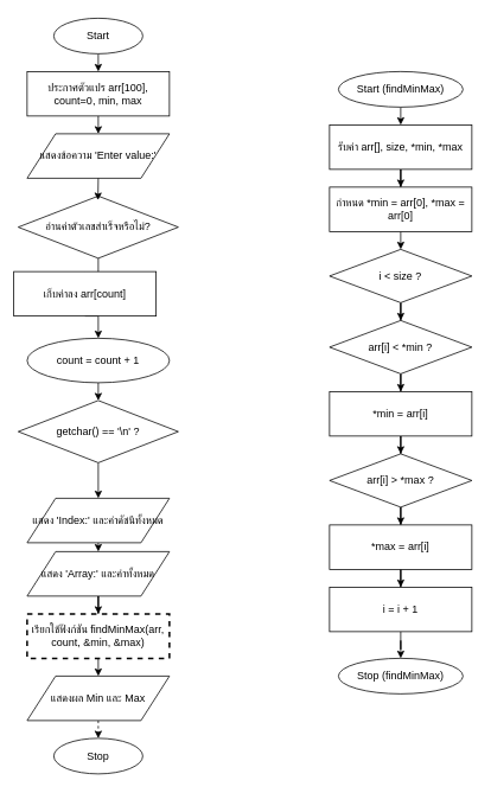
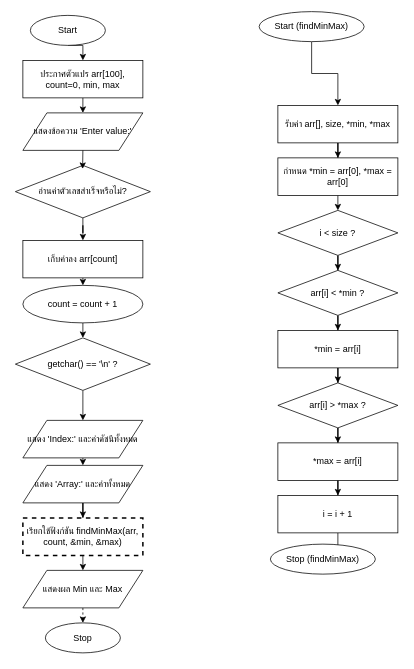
  <mxCell id="0" />
  <mxCell id="1" parent="0" />
  <mxCell id="2" style="edgeStyle=orthogonalEdgeStyle;rounded=0;orthogonalLoop=1;jettySize=auto;html=1;exitX=0.5;exitY=1;exitDx=0;exitDy=0;entryX=0.5;entryY=0;entryDx=0;entryDy=0;" edge="1" parent="1" source="3" target="5"><mxGeometry relative="1" as="geometry" /></mxCell>
- <mxCell id="3" value="Start" style="ellipse;whiteSpace=wrap;html=1;" parent="1" vertex="1"><mxGeometry x="60" y="20" width="100" height="40" as="geometry" /></mxCell>
+ <mxCell id="3" value="Start" style="ellipse;whiteSpace=wrap;html=1;" parent="1" vertex="1"><mxGeometry x="40" y="20" width="100" height="40" as="geometry" /></mxCell>
  <mxCell id="4" style="edgeStyle=orthogonalEdgeStyle;rounded=0;orthogonalLoop=1;jettySize=auto;html=1;exitX=0.5;exitY=1;exitDx=0;exitDy=0;entryX=0.5;entryY=0;entryDx=0;entryDy=0;" edge="1" parent="1" source="5" target="6"><mxGeometry relative="1" as="geometry" /></mxCell>
  <mxCell id="5" value="ประกาศตัวแปร arr[100], count=0, min, max" style="rounded=0;whiteSpace=wrap;html=1;" parent="1" vertex="1"><mxGeometry x="30" y="80" width="160" height="50" as="geometry" /></mxCell>
  <mxCell id="6" value="แสดงข้อความ 'Enter value:'" style="shape=parallelogram;whiteSpace=wrap;html=1;" parent="1" vertex="1"><mxGeometry x="30" y="150" width="160" height="50" as="geometry" /></mxCell>
  <mxCell id="7" style="edgeStyle=orthogonalEdgeStyle;rounded=0;orthogonalLoop=1;jettySize=auto;html=1;exitX=0.5;exitY=1;exitDx=0;exitDy=0;" edge="1" parent="1" source="8" target="10"><mxGeometry relative="1" as="geometry" /></mxCell>
  <mxCell id="8" value="อ่านค่าตัวเลขสำเร็จหรือไม่?" style="rhombus;whiteSpace=wrap;html=1;" parent="1" vertex="1"><mxGeometry x="20" y="220" width="180" height="70" as="geometry" /></mxCell>
  <mxCell id="9" style="edgeStyle=orthogonalEdgeStyle;rounded=0;orthogonalLoop=1;jettySize=auto;html=1;exitX=0.5;exitY=1;exitDx=0;exitDy=0;entryX=0.5;entryY=0;entryDx=0;entryDy=0;" edge="1" parent="1" source="10" target="12"><mxGeometry relative="1" as="geometry" /></mxCell>
- <mxCell id="10" value="เก็บค่าลง arr[count]" style="rounded=0;whiteSpace=wrap;html=1;" parent="1" vertex="1"><mxGeometry x="15" y="305" width="160" height="50" as="geometry" /></mxCell>
+ <mxCell id="10" value="เก็บค่าลง arr[count]" style="rounded=0;whiteSpace=wrap;html=1;" parent="1" vertex="1"><mxGeometry x="30" y="320" width="160" height="50" as="geometry" /></mxCell>
  <mxCell id="11" style="edgeStyle=orthogonalEdgeStyle;rounded=0;orthogonalLoop=1;jettySize=auto;html=1;exitX=0.5;exitY=1;exitDx=0;exitDy=0;entryX=0.5;entryY=0;entryDx=0;entryDy=0;" edge="1" parent="1" source="12" target="14"><mxGeometry relative="1" as="geometry" /></mxCell>
  <mxCell id="12" value="count = count + 1" style="ellipse;whiteSpace=wrap;html=1;" parent="1" vertex="1"><mxGeometry x="30" y="380" width="160" height="50" as="geometry" /></mxCell>
  <mxCell id="13" style="edgeStyle=orthogonalEdgeStyle;rounded=0;orthogonalLoop=1;jettySize=auto;html=1;exitX=0.5;exitY=1;exitDx=0;exitDy=0;entryX=0.5;entryY=0;entryDx=0;entryDy=0;" edge="1" parent="1" source="14" target="16"><mxGeometry relative="1" as="geometry" /></mxCell>
  <mxCell id="14" value="getchar() == '\n' ?" style="rhombus;whiteSpace=wrap;html=1;" parent="1" vertex="1"><mxGeometry x="20" y="450" width="180" height="70" as="geometry" /></mxCell>
  <mxCell id="15" style="edgeStyle=orthogonalEdgeStyle;rounded=0;orthogonalLoop=1;jettySize=auto;html=1;exitX=0.5;exitY=1;exitDx=0;exitDy=0;entryX=0.5;entryY=0;entryDx=0;entryDy=0;" edge="1" parent="1" source="16" target="18"><mxGeometry relative="1" as="geometry" /></mxCell>
  <mxCell id="16" value="แสดง 'Index:' และค่าดัชนีทั้งหมด" style="shape=parallelogram;whiteSpace=wrap;html=1;" parent="1" vertex="1"><mxGeometry x="30" y="560" width="160" height="50" as="geometry" /></mxCell>
  <mxCell id="17" style="edgeStyle=orthogonalEdgeStyle;rounded=0;orthogonalLoop=1;jettySize=auto;html=1;exitX=0.5;exitY=1;exitDx=0;exitDy=0;" edge="1" parent="1" source="18" target="20"><mxGeometry relative="1" as="geometry" /></mxCell>
  <mxCell id="18" value="แสดง 'Array:' และค่าทั้งหมด" style="shape=parallelogram;whiteSpace=wrap;html=1;" parent="1" vertex="1"><mxGeometry x="30" y="620" width="160" height="50" as="geometry" /></mxCell>
  <mxCell id="19" style="edgeStyle=orthogonalEdgeStyle;rounded=0;orthogonalLoop=1;jettySize=auto;html=1;exitX=0.5;exitY=1;exitDx=0;exitDy=0;entryX=0.5;entryY=0;entryDx=0;entryDy=0;" edge="1" parent="1" source="20" target="22"><mxGeometry relative="1" as="geometry" /></mxCell>
  <mxCell id="20" value="เรียกใช้ฟังก์ชัน findMinMax(arr, count, &amp;min, &amp;max)" style="rounded=0;whiteSpace=wrap;html=1;strokeWidth=2;strokeColor=#000000;dashed=1;" parent="1" vertex="1"><mxGeometry x="30" y="690" width="160" height="50" as="geometry" /></mxCell>
  <mxCell id="21" style="edgeStyle=orthogonalEdgeStyle;rounded=0;orthogonalLoop=1;jettySize=auto;html=1;exitX=0.5;exitY=1;exitDx=0;exitDy=0;entryX=0.5;entryY=0;entryDx=0;entryDy=0;dashed=1;" edge="1" parent="1" source="22" target="23"><mxGeometry relative="1" as="geometry" /></mxCell>
  <mxCell id="22" value="แสดงผล Min และ Max" style="shape=parallelogram;whiteSpace=wrap;html=1;" parent="1" vertex="1"><mxGeometry x="30" y="760" width="160" height="50" as="geometry" /></mxCell>
  <mxCell id="23" value="Stop" style="ellipse;whiteSpace=wrap;html=1;" parent="1" vertex="1"><mxGeometry x="60" y="830" width="100" height="40" as="geometry" /></mxCell>
  <mxCell id="24" style="edgeStyle=orthogonalEdgeStyle;rounded=0;orthogonalLoop=1;jettySize=auto;html=1;exitX=0.5;exitY=1;exitDx=0;exitDy=0;entryX=0.5;entryY=0;entryDx=0;entryDy=0;" edge="1" parent="1" source="25" target="27"><mxGeometry relative="1" as="geometry" /></mxCell>
- <mxCell id="25" value="Start (findMinMax)" style="ellipse;whiteSpace=wrap;html=1;" parent="1" vertex="1"><mxGeometry x="380" y="80" width="140" height="40" as="geometry" /></mxCell>
+ <mxCell id="25" value="Start (findMinMax)" style="ellipse;whiteSpace=wrap;html=1;" parent="1" vertex="1"><mxGeometry x="345" y="15" width="140" height="40" as="geometry" /></mxCell>
  <mxCell id="26" style="edgeStyle=orthogonalEdgeStyle;rounded=0;orthogonalLoop=1;jettySize=auto;html=1;exitX=0.5;exitY=1;exitDx=0;exitDy=0;" edge="1" parent="1" source="27" target="29"><mxGeometry relative="1" as="geometry" /></mxCell>
  <mxCell id="27" value="รับค่า arr[], size, *min, *max" style="rounded=0;whiteSpace=wrap;html=1;" parent="1" vertex="1"><mxGeometry x="370" y="140" width="160" height="50" as="geometry" /></mxCell>
  <mxCell id="28" style="edgeStyle=orthogonalEdgeStyle;rounded=0;orthogonalLoop=1;jettySize=auto;html=1;exitX=0.5;exitY=1;exitDx=0;exitDy=0;entryX=0.5;entryY=0;entryDx=0;entryDy=0;" edge="1" parent="1" source="29" target="31"><mxGeometry relative="1" as="geometry" /></mxCell>
  <mxCell id="29" value="กำหนด *min = arr[0], *max = arr[0]" style="rounded=0;whiteSpace=wrap;html=1;" parent="1" vertex="1"><mxGeometry x="370" y="210" width="160" height="50" as="geometry" /></mxCell>
  <mxCell id="30" style="edgeStyle=orthogonalEdgeStyle;rounded=0;orthogonalLoop=1;jettySize=auto;html=1;" edge="1" parent="1" source="31" target="33"><mxGeometry relative="1" as="geometry" /></mxCell>
  <mxCell id="31" value="i &lt; size ?" style="rhombus;whiteSpace=wrap;html=1;" parent="1" vertex="1"><mxGeometry x="370" y="280" width="160" height="60" as="geometry" /></mxCell>
  <mxCell id="32" style="edgeStyle=orthogonalEdgeStyle;rounded=0;orthogonalLoop=1;jettySize=auto;html=1;" edge="1" parent="1" source="33" target="35"><mxGeometry relative="1" as="geometry" /></mxCell>
  <mxCell id="33" value="arr[i] &lt; *min ?" style="rhombus;whiteSpace=wrap;html=1;" parent="1" vertex="1"><mxGeometry x="370" y="360" width="160" height="60" as="geometry" /></mxCell>
  <mxCell id="34" style="edgeStyle=orthogonalEdgeStyle;rounded=0;orthogonalLoop=1;jettySize=auto;html=1;" edge="1" parent="1" source="35" target="37"><mxGeometry relative="1" as="geometry" /></mxCell>
  <mxCell id="35" value="*min = arr[i]" style="rounded=0;whiteSpace=wrap;html=1;" parent="1" vertex="1"><mxGeometry x="370" y="440" width="160" height="50" as="geometry" /></mxCell>
  <mxCell id="36" style="edgeStyle=orthogonalEdgeStyle;rounded=0;orthogonalLoop=1;jettySize=auto;html=1;" edge="1" parent="1" source="37" target="39"><mxGeometry relative="1" as="geometry" /></mxCell>
  <mxCell id="37" value="arr[i] &gt; *max ?" style="rhombus;whiteSpace=wrap;html=1;" parent="1" vertex="1"><mxGeometry x="370" y="510" width="160" height="60" as="geometry" /></mxCell>
  <mxCell id="38" style="edgeStyle=orthogonalEdgeStyle;rounded=0;orthogonalLoop=1;jettySize=auto;html=1;entryX=0.5;entryY=0;entryDx=0;entryDy=0;" edge="1" parent="1" source="39" target="41"><mxGeometry relative="1" as="geometry" /></mxCell>
  <mxCell id="39" value="*max = arr[i]" style="rounded=0;whiteSpace=wrap;html=1;" parent="1" vertex="1"><mxGeometry x="370" y="590" width="160" height="50" as="geometry" /></mxCell>
  <mxCell id="40" style="edgeStyle=orthogonalEdgeStyle;rounded=0;orthogonalLoop=1;jettySize=auto;html=1;entryX=0.5;entryY=0;entryDx=0;entryDy=0;" edge="1" parent="1" source="41" target="42"><mxGeometry relative="1" as="geometry" /></mxCell>
  <mxCell id="41" value="i = i + 1" style="rounded=0;whiteSpace=wrap;html=1;" parent="1" vertex="1"><mxGeometry x="370" y="660" width="160" height="50" as="geometry" /></mxCell>
- <mxCell id="42" value="Stop (findMinMax)" style="ellipse;whiteSpace=wrap;html=1;" parent="1" vertex="1"><mxGeometry x="380" y="740" width="140" height="40" as="geometry" /></mxCell>
+ <mxCell id="42" value="Stop (findMinMax)" style="ellipse;whiteSpace=wrap;html=1;" parent="1" vertex="1"><mxGeometry x="360" y="725" width="140" height="40" as="geometry" /></mxCell>
  <mxCell id="43" style="edgeStyle=orthogonalEdgeStyle;rounded=0;orthogonalLoop=1;jettySize=auto;html=1;exitX=0.5;exitY=1;exitDx=0;exitDy=0;entryX=0.498;entryY=0.067;entryDx=0;entryDy=0;entryPerimeter=0;" edge="1" parent="1" source="6" target="8"><mxGeometry relative="1" as="geometry" /></mxCell>
